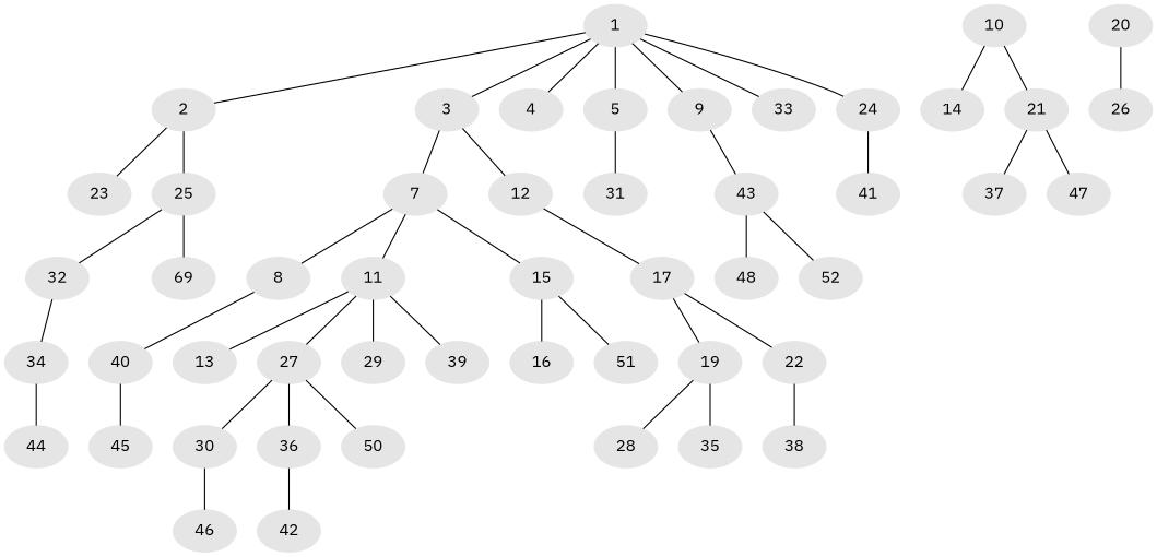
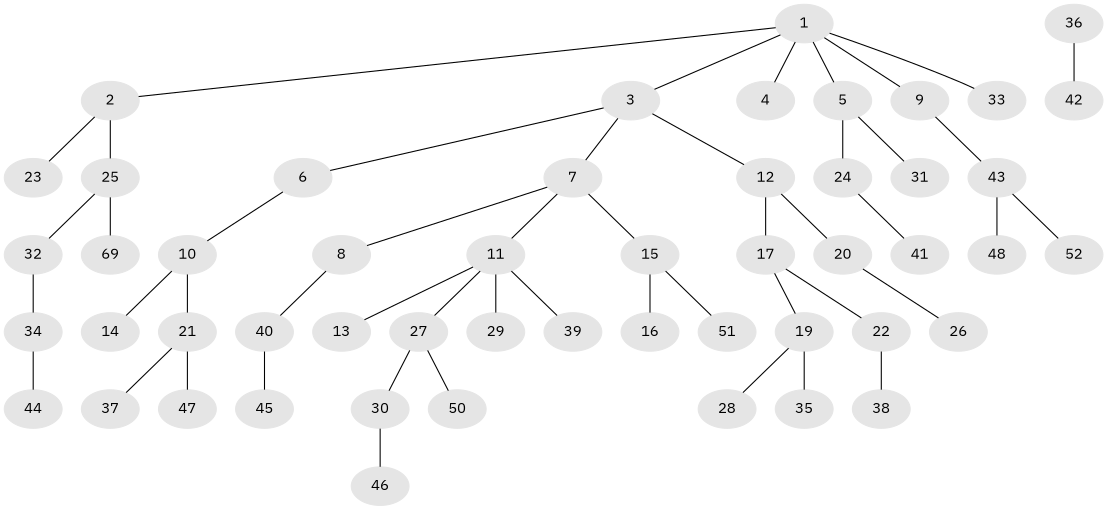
  graph {
    fontname="IBM Plex Sans"
    node [color=gray90 fontname="IBM Plex Sans" style=filled]
    edge [fontname="IBM Plex Sans"]
    1
    2
    3
    4
    5
    9
    33
    23
    25
+   6
    7
    12
    24
    31
    43
    32
    n17 [label=69]
    10
    8
    11
    15
    40
    17
    20
    41
    14
    21
    13
    27
    29
    39
    16
    51
    45
    48
    52
    37
    47
    30
    36
    50
    19
    22
    26
    28
    35
    38
    34
    46
    42
    44
    1 -- 2
    1 -- 3
    1 -- 4
    1 -- 5
    1 -- 9
    1 -- 33
    2 -- 23
    2 -- 25
+   3 -- 6
    3 -- 7
    3 -- 12
-   1 -- 24
+   5 -- 24
    5 -- 31
    9 -- 43
    25 -- 32
    25 -- n17
+   6 -- 10
    7 -- 8
    7 -- 11
    7 -- 15
    12 -- 17
+   12 -- 20
    24 -- 41
    43 -- 48
    43 -- 52
    32 -- 34
    10 -- 14
    10 -- 21
    8 -- 40
    11 -- 13
    11 -- 27
    11 -- 29
    11 -- 39
    15 -- 16
    15 -- 51
    40 -- 45
    17 -- 19
    17 -- 22
    20 -- 26
    21 -- 37
    21 -- 47
    27 -- 30
-   27 -- 36
    27 -- 50
    30 -- 46
    36 -- 42
    19 -- 28
    19 -- 35
    22 -- 38
    34 -- 44
  }
